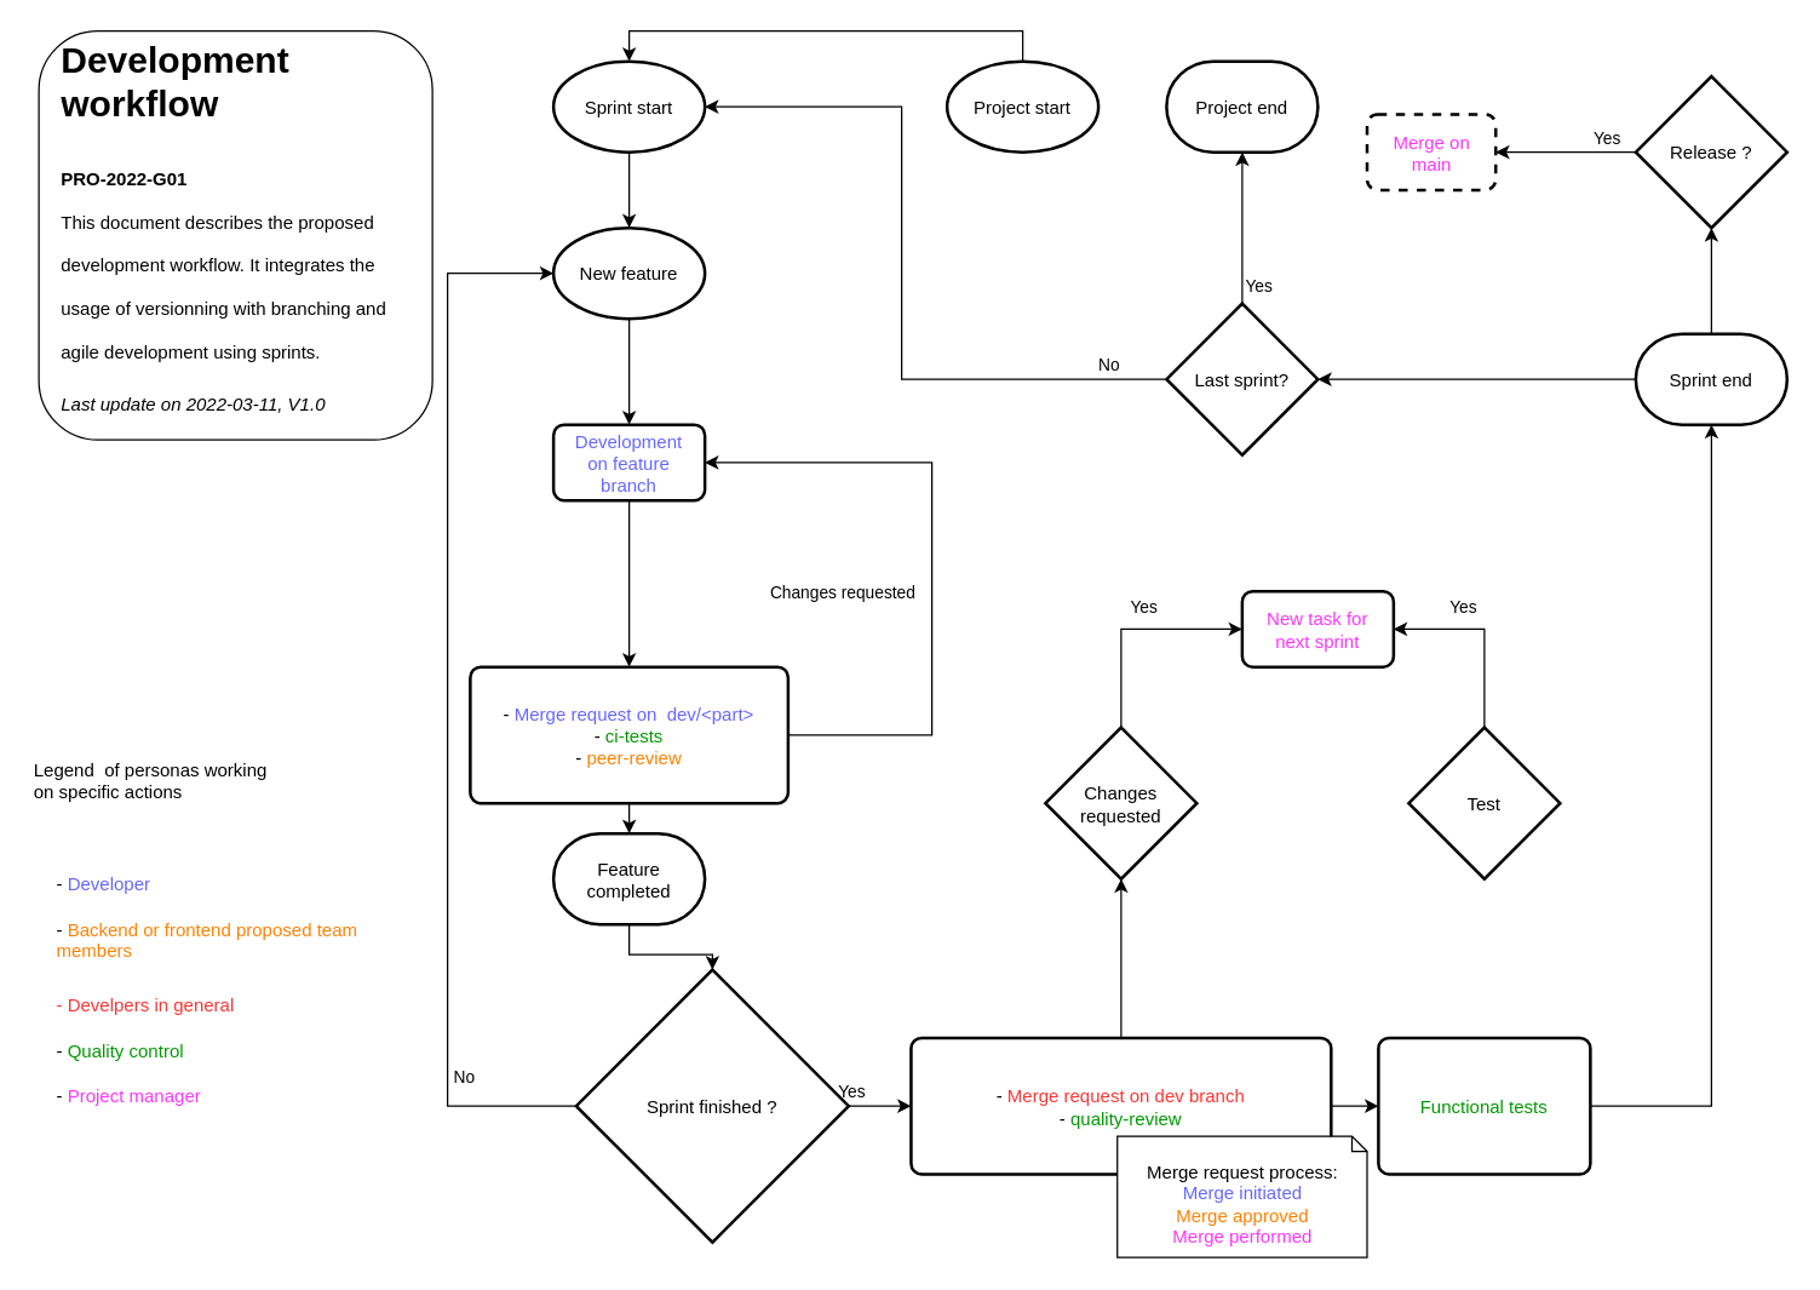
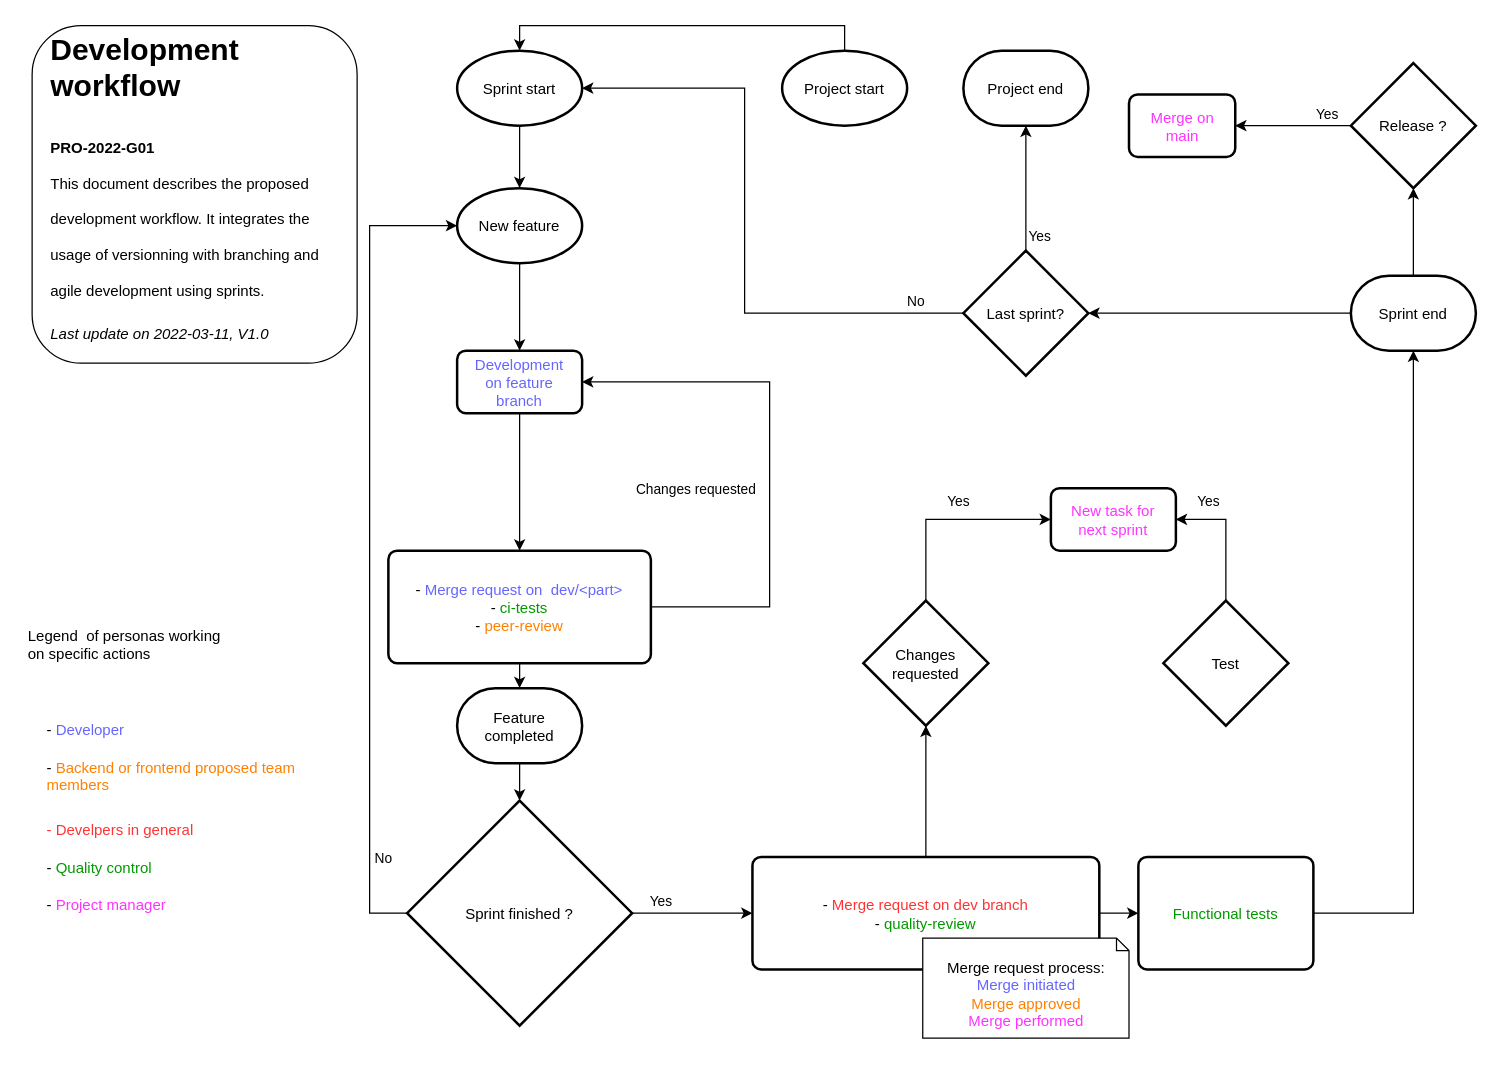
  <mxCell id="0" />
  <mxCell id="1" parent="0" />
  <mxCell id="2" style="edgeStyle=orthogonalEdgeStyle;rounded=0;orthogonalLoop=1;jettySize=auto;html=1;exitX=1;exitY=0.5;exitDx=0;exitDy=0;entryX=1;entryY=0.5;entryDx=0;entryDy=0;spacingLeft=10;spacingBottom=-1;spacingRight=10;" edge="1" parent="1" source="16" target="12"><mxGeometry relative="1" as="geometry"><mxPoint x="505" y="490" as="sourcePoint" /><mxPoint x="465" y="290" as="targetPoint" /><Array as="points"><mxPoint x="615" y="485" /><mxPoint x="615" y="305" /></Array></mxGeometry></mxCell>
  <mxCell id="3" value="Changes requested" style="edgeLabel;html=1;align=center;verticalAlign=middle;resizable=0;points=[];spacingLeft=10;spacingBottom=-1;spacingRight=10;" vertex="1" connectable="0" parent="2"><mxGeometry x="0.065" y="-1" relative="1" as="geometry"><mxPoint x="-61" y="36" as="offset" /></mxGeometry></mxCell>
  <mxCell id="4" style="edgeStyle=orthogonalEdgeStyle;rounded=0;orthogonalLoop=1;jettySize=auto;html=1;exitX=0;exitY=0.5;exitDx=0;exitDy=0;exitPerimeter=0;entryX=0;entryY=0.5;entryDx=0;entryDy=0;entryPerimeter=0;spacingLeft=10;spacingBottom=-1;spacingRight=10;" edge="1" parent="1" source="8" target="14"><mxGeometry relative="1" as="geometry"><mxPoint x="325" y="170" as="targetPoint" /><Array as="points"><mxPoint x="295" y="730" /><mxPoint x="295" y="180" /></Array></mxGeometry></mxCell>
  <mxCell id="5" value="No" style="edgeLabel;html=1;align=center;verticalAlign=middle;resizable=0;points=[];spacingLeft=10;spacingBottom=-1;spacingRight=10;" vertex="1" connectable="0" parent="4"><mxGeometry x="0.094" relative="1" as="geometry"><mxPoint x="10" y="281" as="offset" /></mxGeometry></mxCell>
  <mxCell id="6" style="edgeStyle=orthogonalEdgeStyle;rounded=0;orthogonalLoop=1;jettySize=auto;html=1;exitX=1;exitY=0.5;exitDx=0;exitDy=0;exitPerimeter=0;entryX=0;entryY=0.5;entryDx=0;entryDy=0;spacingLeft=10;spacingBottom=-1;spacingRight=10;" edge="1" parent="1" source="8" target="19"><mxGeometry relative="1" as="geometry" /></mxCell>
  <mxCell id="7" value="Yes" style="edgeLabel;html=1;align=center;verticalAlign=middle;resizable=0;points=[];spacingLeft=10;spacingBottom=-1;spacingRight=10;" vertex="1" connectable="0" parent="6"><mxGeometry x="-0.224" y="-1" relative="1" as="geometry"><mxPoint x="-15" y="-11" as="offset" /></mxGeometry></mxCell>
- <mxCell id="8" value="Sprint finished ?" style="strokeWidth=2;html=1;shape=mxgraph.flowchart.decision;whiteSpace=wrap;spacingLeft=10;spacingBottom=-1;spacingRight=10;" vertex="1" parent="1"><mxGeometry x="380" y="640" width="180" height="180" as="geometry" /></mxCell>
+ <mxCell id="8" value="Sprint finished ?" style="strokeWidth=2;html=1;shape=mxgraph.flowchart.decision;whiteSpace=wrap;spacingLeft=10;spacingBottom=-1;spacingRight=10;" vertex="1" parent="1"><mxGeometry x="325" y="640" width="180" height="180" as="geometry" /></mxCell>
  <mxCell id="9" style="edgeStyle=orthogonalEdgeStyle;rounded=0;orthogonalLoop=1;jettySize=auto;html=1;exitX=0.5;exitY=1;exitDx=0;exitDy=0;exitPerimeter=0;entryX=0.5;entryY=0;entryDx=0;entryDy=0;entryPerimeter=0;spacingLeft=10;spacingBottom=-1;spacingRight=10;" edge="1" parent="1" source="10" target="14"><mxGeometry relative="1" as="geometry" /></mxCell>
  <mxCell id="10" value="Sprint start" style="strokeWidth=2;html=1;shape=mxgraph.flowchart.start_1;whiteSpace=wrap;spacingLeft=10;spacingBottom=-1;spacingRight=10;" vertex="1" parent="1"><mxGeometry x="365" y="40" width="100" height="60" as="geometry" /></mxCell>
  <mxCell id="11" style="edgeStyle=orthogonalEdgeStyle;rounded=0;orthogonalLoop=1;jettySize=auto;html=1;exitX=0.5;exitY=1;exitDx=0;exitDy=0;entryX=0.5;entryY=0;entryDx=0;entryDy=0;spacingLeft=10;spacingBottom=-1;spacingRight=10;" edge="1" parent="1" source="12" target="16"><mxGeometry relative="1" as="geometry" /></mxCell>
  <mxCell id="12" value="&lt;font color=&quot;#6666ff&quot;&gt;Development on feature branch&lt;/font&gt;" style="rounded=1;whiteSpace=wrap;html=1;absoluteArcSize=1;arcSize=14;strokeWidth=2;spacingLeft=10;spacingBottom=-1;spacingRight=10;" vertex="1" parent="1"><mxGeometry x="365" y="280" width="100" height="50" as="geometry" /></mxCell>
  <mxCell id="13" style="edgeStyle=orthogonalEdgeStyle;rounded=0;orthogonalLoop=1;jettySize=auto;html=1;exitX=0.5;exitY=1;exitDx=0;exitDy=0;exitPerimeter=0;entryX=0.5;entryY=0;entryDx=0;entryDy=0;spacingLeft=10;spacingBottom=-1;spacingRight=10;" edge="1" parent="1" source="14" target="12"><mxGeometry relative="1" as="geometry"><mxPoint x="415" y="260" as="targetPoint" /></mxGeometry></mxCell>
  <mxCell id="14" value="New feature" style="strokeWidth=2;html=1;shape=mxgraph.flowchart.start_1;whiteSpace=wrap;spacingLeft=10;spacingBottom=-1;spacingRight=10;" vertex="1" parent="1"><mxGeometry x="365" y="150" width="100" height="60" as="geometry" /></mxCell>
  <mxCell id="15" style="edgeStyle=orthogonalEdgeStyle;rounded=0;orthogonalLoop=1;jettySize=auto;html=1;exitX=0.5;exitY=1;exitDx=0;exitDy=0;entryX=0.5;entryY=0;entryDx=0;entryDy=0;entryPerimeter=0;spacingLeft=10;spacingBottom=-1;spacingRight=10;" edge="1" parent="1" source="16" target="41"><mxGeometry relative="1" as="geometry" /></mxCell>
  <mxCell id="16" value="- &lt;font color=&quot;#6666ff&quot;&gt;Merge request on&amp;nbsp; dev/&amp;lt;part&amp;gt;&lt;/font&gt;&lt;br&gt;- &lt;font color=&quot;#009900&quot;&gt;ci-tests&lt;/font&gt;&lt;br&gt;- &lt;font color=&quot;#ff8000&quot;&gt;peer-review&lt;/font&gt;" style="rounded=1;whiteSpace=wrap;html=1;absoluteArcSize=1;arcSize=14;strokeWidth=2;spacingLeft=10;spacingBottom=-1;spacingRight=10;" vertex="1" parent="1"><mxGeometry x="310" y="440" width="210" height="90" as="geometry" /></mxCell>
  <mxCell id="17" style="edgeStyle=orthogonalEdgeStyle;rounded=0;orthogonalLoop=1;jettySize=auto;html=1;exitX=0.5;exitY=0;exitDx=0;exitDy=0;entryX=0.5;entryY=1;entryDx=0;entryDy=0;entryPerimeter=0;spacingLeft=10;spacingBottom=-1;spacingRight=10;" edge="1" parent="1" source="19" target="29"><mxGeometry relative="1" as="geometry" /></mxCell>
  <mxCell id="18" style="edgeStyle=orthogonalEdgeStyle;rounded=0;orthogonalLoop=1;jettySize=auto;html=1;exitX=1;exitY=0.5;exitDx=0;exitDy=0;entryX=0;entryY=0.5;entryDx=0;entryDy=0;spacingLeft=10;spacingBottom=-1;spacingRight=10;" edge="1" parent="1" source="19" target="24"><mxGeometry relative="1" as="geometry" /></mxCell>
  <mxCell id="19" value="- &lt;font color=&quot;#ff3333&quot;&gt;Merge request on&amp;nbsp;dev branch&lt;/font&gt;&lt;br&gt;- &lt;font color=&quot;#009900&quot;&gt;quality-review&lt;/font&gt;" style="rounded=1;whiteSpace=wrap;html=1;absoluteArcSize=1;arcSize=14;strokeWidth=2;spacingLeft=10;spacingBottom=-1;spacingRight=10;" vertex="1" parent="1"><mxGeometry x="601.25" y="685" width="277.5" height="90" as="geometry" /></mxCell>
  <mxCell id="20" style="edgeStyle=orthogonalEdgeStyle;rounded=0;orthogonalLoop=1;jettySize=auto;html=1;exitX=0.5;exitY=0;exitDx=0;exitDy=0;exitPerimeter=0;entryX=0.5;entryY=0;entryDx=0;entryDy=0;entryPerimeter=0;spacingLeft=10;spacingBottom=-1;spacingRight=10;" edge="1" parent="1" source="21" target="10"><mxGeometry relative="1" as="geometry" /></mxCell>
  <mxCell id="21" value="Project start" style="strokeWidth=2;html=1;shape=mxgraph.flowchart.start_1;whiteSpace=wrap;spacingLeft=10;spacingBottom=-1;spacingRight=10;" vertex="1" parent="1"><mxGeometry x="625" y="40" width="100" height="60" as="geometry" /></mxCell>
  <mxCell id="22" value="Project end" style="strokeWidth=2;html=1;shape=mxgraph.flowchart.terminator;whiteSpace=wrap;spacingLeft=10;spacingBottom=-1;spacingRight=10;" vertex="1" parent="1"><mxGeometry x="770" y="40" width="100" height="60" as="geometry" /></mxCell>
  <mxCell id="23" style="edgeStyle=orthogonalEdgeStyle;rounded=0;orthogonalLoop=1;jettySize=auto;html=1;exitX=1;exitY=0.5;exitDx=0;exitDy=0;fontColor=#FF33FF;entryX=0.5;entryY=1;entryDx=0;entryDy=0;entryPerimeter=0;" edge="1" parent="1" source="24" target="34"><mxGeometry relative="1" as="geometry"><mxPoint x="1135" y="410" as="targetPoint" /></mxGeometry></mxCell>
  <mxCell id="24" value="&lt;font color=&quot;#009900&quot;&gt;Functional tests&lt;/font&gt;" style="rounded=1;whiteSpace=wrap;html=1;absoluteArcSize=1;arcSize=14;strokeWidth=2;spacingLeft=10;spacingBottom=-1;spacingRight=10;" vertex="1" parent="1"><mxGeometry x="910" y="685" width="140" height="90" as="geometry" /></mxCell>
  <mxCell id="25" style="edgeStyle=orthogonalEdgeStyle;rounded=0;orthogonalLoop=1;jettySize=auto;html=1;exitX=0.5;exitY=0;exitDx=0;exitDy=0;exitPerimeter=0;entryX=1;entryY=0.5;entryDx=0;entryDy=0;spacingLeft=10;spacingBottom=-1;spacingRight=10;" edge="1" parent="1" source="26" target="30"><mxGeometry relative="1" as="geometry" /></mxCell>
  <mxCell id="26" value="Test" style="strokeWidth=2;html=1;shape=mxgraph.flowchart.decision;whiteSpace=wrap;spacingLeft=10;spacingBottom=-1;spacingRight=10;" vertex="1" parent="1"><mxGeometry x="930" y="480" width="100" height="100" as="geometry" /></mxCell>
  <mxCell id="27" style="edgeStyle=orthogonalEdgeStyle;rounded=0;orthogonalLoop=1;jettySize=auto;html=1;exitX=0.5;exitY=0;exitDx=0;exitDy=0;exitPerimeter=0;entryX=0;entryY=0.5;entryDx=0;entryDy=0;spacingLeft=10;spacingBottom=-1;spacingRight=10;" edge="1" parent="1" source="29" target="30"><mxGeometry relative="1" as="geometry" /></mxCell>
  <mxCell id="28" value="Yes" style="edgeLabel;html=1;align=center;verticalAlign=middle;resizable=0;points=[];spacingLeft=10;spacingBottom=-1;spacingRight=10;" vertex="1" connectable="0" parent="27"><mxGeometry x="0.089" y="-1" relative="1" as="geometry"><mxPoint y="-16" as="offset" /></mxGeometry></mxCell>
  <mxCell id="29" value="Changes requested" style="strokeWidth=2;html=1;shape=mxgraph.flowchart.decision;whiteSpace=wrap;spacingLeft=10;spacingBottom=-1;spacingRight=10;" vertex="1" parent="1"><mxGeometry x="690" y="480" width="100" height="100" as="geometry" /></mxCell>
- <mxCell id="30" value="&lt;font color=&quot;#ff33ff&quot;&gt;New task for next sprint&lt;/font&gt;" style="rounded=1;whiteSpace=wrap;html=1;absoluteArcSize=1;arcSize=14;strokeWidth=2;spacingLeft=10;spacingBottom=-1;spacingRight=10;" vertex="1" parent="1"><mxGeometry x="820" y="390" width="100" height="50" as="geometry" /></mxCell>
+ <mxCell id="30" value="&lt;font color=&quot;#ff33ff&quot;&gt;New task for next sprint&lt;/font&gt;" style="rounded=1;whiteSpace=wrap;html=1;absoluteArcSize=1;arcSize=14;strokeWidth=2;spacingLeft=10;spacingBottom=-1;spacingRight=10;" vertex="1" parent="1"><mxGeometry x="840" y="390" width="100" height="50" as="geometry" /></mxCell>
  <mxCell id="31" value="Yes" style="edgeLabel;html=1;align=center;verticalAlign=middle;resizable=0;points=[];spacingLeft=10;spacingBottom=-1;spacingRight=10;" vertex="1" connectable="0" parent="1"><mxGeometry x="790" y="424" as="geometry"><mxPoint x="175" y="-24" as="offset" /></mxGeometry></mxCell>
  <mxCell id="32" style="edgeStyle=orthogonalEdgeStyle;rounded=0;orthogonalLoop=1;jettySize=auto;html=1;exitX=0;exitY=0.5;exitDx=0;exitDy=0;exitPerimeter=0;entryX=1;entryY=0.5;entryDx=0;entryDy=0;entryPerimeter=0;spacingLeft=10;spacingBottom=-1;spacingRight=10;" edge="1" parent="1" source="34" target="39"><mxGeometry relative="1" as="geometry" /></mxCell>
  <mxCell id="33" style="edgeStyle=orthogonalEdgeStyle;rounded=0;orthogonalLoop=1;jettySize=auto;html=1;exitX=0.5;exitY=0;exitDx=0;exitDy=0;exitPerimeter=0;entryX=0.5;entryY=1;entryDx=0;entryDy=0;entryPerimeter=0;fontColor=#FF33FF;" edge="1" parent="1" source="34" target="52"><mxGeometry relative="1" as="geometry" /></mxCell>
  <mxCell id="34" value="Sprint end" style="strokeWidth=2;html=1;shape=mxgraph.flowchart.terminator;whiteSpace=wrap;spacingLeft=10;spacingBottom=-1;spacingRight=10;" vertex="1" parent="1"><mxGeometry x="1080" y="220" width="100" height="60" as="geometry" /></mxCell>
  <mxCell id="35" style="edgeStyle=orthogonalEdgeStyle;rounded=0;orthogonalLoop=1;jettySize=auto;html=1;exitX=0.5;exitY=0;exitDx=0;exitDy=0;exitPerimeter=0;entryX=0.5;entryY=1;entryDx=0;entryDy=0;entryPerimeter=0;spacingLeft=10;spacingBottom=-1;spacingRight=10;" edge="1" parent="1" source="39" target="22"><mxGeometry relative="1" as="geometry" /></mxCell>
  <mxCell id="36" value="Yes" style="edgeLabel;html=1;align=center;verticalAlign=middle;resizable=0;points=[];spacingLeft=10;spacingBottom=-1;spacingRight=10;" vertex="1" connectable="0" parent="35"><mxGeometry x="-0.752" relative="1" as="geometry"><mxPoint x="10" as="offset" /></mxGeometry></mxCell>
  <mxCell id="37" style="edgeStyle=orthogonalEdgeStyle;rounded=0;orthogonalLoop=1;jettySize=auto;html=1;exitX=0;exitY=0.5;exitDx=0;exitDy=0;exitPerimeter=0;entryX=1;entryY=0.5;entryDx=0;entryDy=0;entryPerimeter=0;spacingLeft=10;spacingBottom=-1;spacingRight=10;" edge="1" parent="1" source="39" target="10"><mxGeometry relative="1" as="geometry"><Array as="points"><mxPoint x="595" y="250" /><mxPoint x="595" y="70" /></Array></mxGeometry></mxCell>
  <mxCell id="38" value="No" style="edgeLabel;html=1;align=center;verticalAlign=middle;resizable=0;points=[];spacingLeft=10;spacingBottom=-1;spacingRight=10;" vertex="1" connectable="0" parent="37"><mxGeometry x="-0.859" y="1" relative="1" as="geometry"><mxPoint x="-5" y="-11" as="offset" /></mxGeometry></mxCell>
  <mxCell id="39" value="Last sprint?" style="strokeWidth=2;html=1;shape=mxgraph.flowchart.decision;whiteSpace=wrap;spacingLeft=10;spacingBottom=-1;spacingRight=10;" vertex="1" parent="1"><mxGeometry x="770" y="200" width="100" height="100" as="geometry" /></mxCell>
  <mxCell id="40" style="edgeStyle=orthogonalEdgeStyle;rounded=0;orthogonalLoop=1;jettySize=auto;html=1;exitX=0.5;exitY=1;exitDx=0;exitDy=0;exitPerimeter=0;entryX=0.5;entryY=0;entryDx=0;entryDy=0;entryPerimeter=0;spacingLeft=10;spacingBottom=-1;spacingRight=10;" edge="1" parent="1" source="41" target="8"><mxGeometry relative="1" as="geometry" /></mxCell>
  <mxCell id="41" value="Feature completed" style="strokeWidth=2;html=1;shape=mxgraph.flowchart.terminator;whiteSpace=wrap;spacingLeft=10;spacingBottom=-1;spacingRight=10;" vertex="1" parent="1"><mxGeometry x="365" y="550" width="100" height="60" as="geometry" /></mxCell>
  <mxCell id="42" value="&lt;h1&gt;&lt;span&gt;Development workflow&lt;/span&gt;&lt;/h1&gt;&lt;h1&gt;&lt;span style=&quot;font-size: 12px&quot;&gt;PRO-2022-G01&lt;br&gt;&lt;span style=&quot;font-weight: normal&quot;&gt;This document describes the proposed development workflow. It integrates the usage of versionning with branching and agile development using sprints.&lt;/span&gt;&lt;/span&gt;&lt;/h1&gt;&lt;div&gt;&lt;span style=&quot;font-size: 12px ; font-weight: normal&quot;&gt;&lt;i&gt;Last update on 2022-03-11, V1.0&lt;/i&gt;&lt;/span&gt;&lt;/div&gt;" style="text;html=1;strokeColor=default;fillColor=none;spacing=5;spacingTop=-20;whiteSpace=wrap;overflow=hidden;rounded=1;spacingLeft=10;spacingBottom=-1;spacingRight=10;" vertex="1" parent="1"><mxGeometry x="25" y="20" width="260" height="270" as="geometry" /></mxCell>
  <mxCell id="43" value="Legend&amp;nbsp; of personas working on specific actions&lt;br&gt;" style="text;html=1;strokeColor=none;fillColor=none;align=left;verticalAlign=top;whiteSpace=wrap;rounded=0;" vertex="1" parent="1"><mxGeometry x="20" y="495" width="160" height="40" as="geometry" /></mxCell>
  <mxCell id="44" value="- &lt;font color=&quot;#6666ff&quot;&gt;Developer&lt;/font&gt;" style="text;html=1;strokeColor=none;fillColor=none;align=left;verticalAlign=top;whiteSpace=wrap;rounded=0;" vertex="1" parent="1"><mxGeometry x="35" y="570" width="150" height="30" as="geometry" /></mxCell>
  <mxCell id="45" value="- &lt;font color=&quot;#ff8000&quot;&gt;Backend or frontend proposed team&amp;nbsp; &amp;nbsp; &amp;nbsp; &amp;nbsp; members&lt;/font&gt;" style="text;html=1;strokeColor=none;fillColor=none;align=left;verticalAlign=top;whiteSpace=wrap;rounded=0;" vertex="1" parent="1"><mxGeometry x="35" y="600" width="250" height="50" as="geometry" /></mxCell>
  <mxCell id="46" value="- &lt;font color=&quot;#009900&quot;&gt;Quality control&lt;/font&gt;" style="text;html=1;strokeColor=none;fillColor=none;align=left;verticalAlign=top;whiteSpace=wrap;rounded=0;" vertex="1" parent="1"><mxGeometry x="35" y="680" width="150" height="30" as="geometry" /></mxCell>
  <mxCell id="47" value="Merge request process:&lt;br&gt;&lt;font color=&quot;#6666ff&quot;&gt;Merge initiated&lt;/font&gt;&lt;br&gt;&lt;font color=&quot;#ff8000&quot;&gt;Merge approved&lt;br&gt;&lt;/font&gt;&lt;font color=&quot;#ff33ff&quot;&gt;Merge performed&lt;/font&gt;" style="shape=note2;boundedLbl=1;whiteSpace=wrap;html=1;size=10;verticalAlign=top;align=center;rounded=1;strokeColor=default;" vertex="1" parent="1"><mxGeometry x="737.5" y="750" width="165" height="80" as="geometry" /></mxCell>
  <mxCell id="48" value="- &lt;font color=&quot;#ff33ff&quot;&gt;Project manager&lt;/font&gt;" style="text;html=1;strokeColor=none;fillColor=none;align=left;verticalAlign=top;whiteSpace=wrap;rounded=0;" vertex="1" parent="1"><mxGeometry x="35" y="710" width="150" height="30" as="geometry" /></mxCell>
  <mxCell id="49" value="- &lt;font&gt;Develpers in general&lt;/font&gt;" style="text;html=1;strokeColor=none;fillColor=none;align=left;verticalAlign=top;whiteSpace=wrap;rounded=0;fontColor=#FF3333;" vertex="1" parent="1"><mxGeometry x="35" y="650" width="150" height="30" as="geometry" /></mxCell>
  <mxCell id="50" style="edgeStyle=orthogonalEdgeStyle;rounded=0;orthogonalLoop=1;jettySize=auto;html=1;exitX=0;exitY=0.5;exitDx=0;exitDy=0;exitPerimeter=0;fontColor=#FF33FF;entryX=1;entryY=0.5;entryDx=0;entryDy=0;" edge="1" parent="1" source="52" target="53"><mxGeometry relative="1" as="geometry"><mxPoint x="975" y="100" as="targetPoint" /></mxGeometry></mxCell>
  <mxCell id="51" value="&lt;font color=&quot;#000000&quot;&gt;Yes&lt;/font&gt;" style="edgeLabel;html=1;align=center;verticalAlign=middle;resizable=0;points=[];fontColor=#FF33FF;" vertex="1" connectable="0" parent="50"><mxGeometry x="-0.161" y="-2" relative="1" as="geometry"><mxPoint x="19" y="-8" as="offset" /></mxGeometry></mxCell>
  <mxCell id="52" value="Release ?" style="strokeWidth=2;html=1;shape=mxgraph.flowchart.decision;whiteSpace=wrap;spacingLeft=10;spacingBottom=-1;spacingRight=10;" vertex="1" parent="1"><mxGeometry x="1080" y="50" width="100" height="100" as="geometry" /></mxCell>
- <mxCell id="53" value="&lt;font color=&quot;#ff33ff&quot;&gt;Merge on main&lt;/font&gt;" style="rounded=1;whiteSpace=wrap;html=1;absoluteArcSize=1;arcSize=14;strokeWidth=2;spacingLeft=10;spacingBottom=-1;spacingRight=10;dashed=1;" vertex="1" parent="1"><mxGeometry x="902.5" y="75" width="85" height="50" as="geometry" /></mxCell>
+ <mxCell id="53" value="&lt;font color=&quot;#ff33ff&quot;&gt;Merge on main&lt;/font&gt;" style="rounded=1;whiteSpace=wrap;html=1;absoluteArcSize=1;arcSize=14;strokeWidth=2;spacingLeft=10;spacingBottom=-1;spacingRight=10;" vertex="1" parent="1"><mxGeometry x="902.5" y="75" width="85" height="50" as="geometry" /></mxCell>
